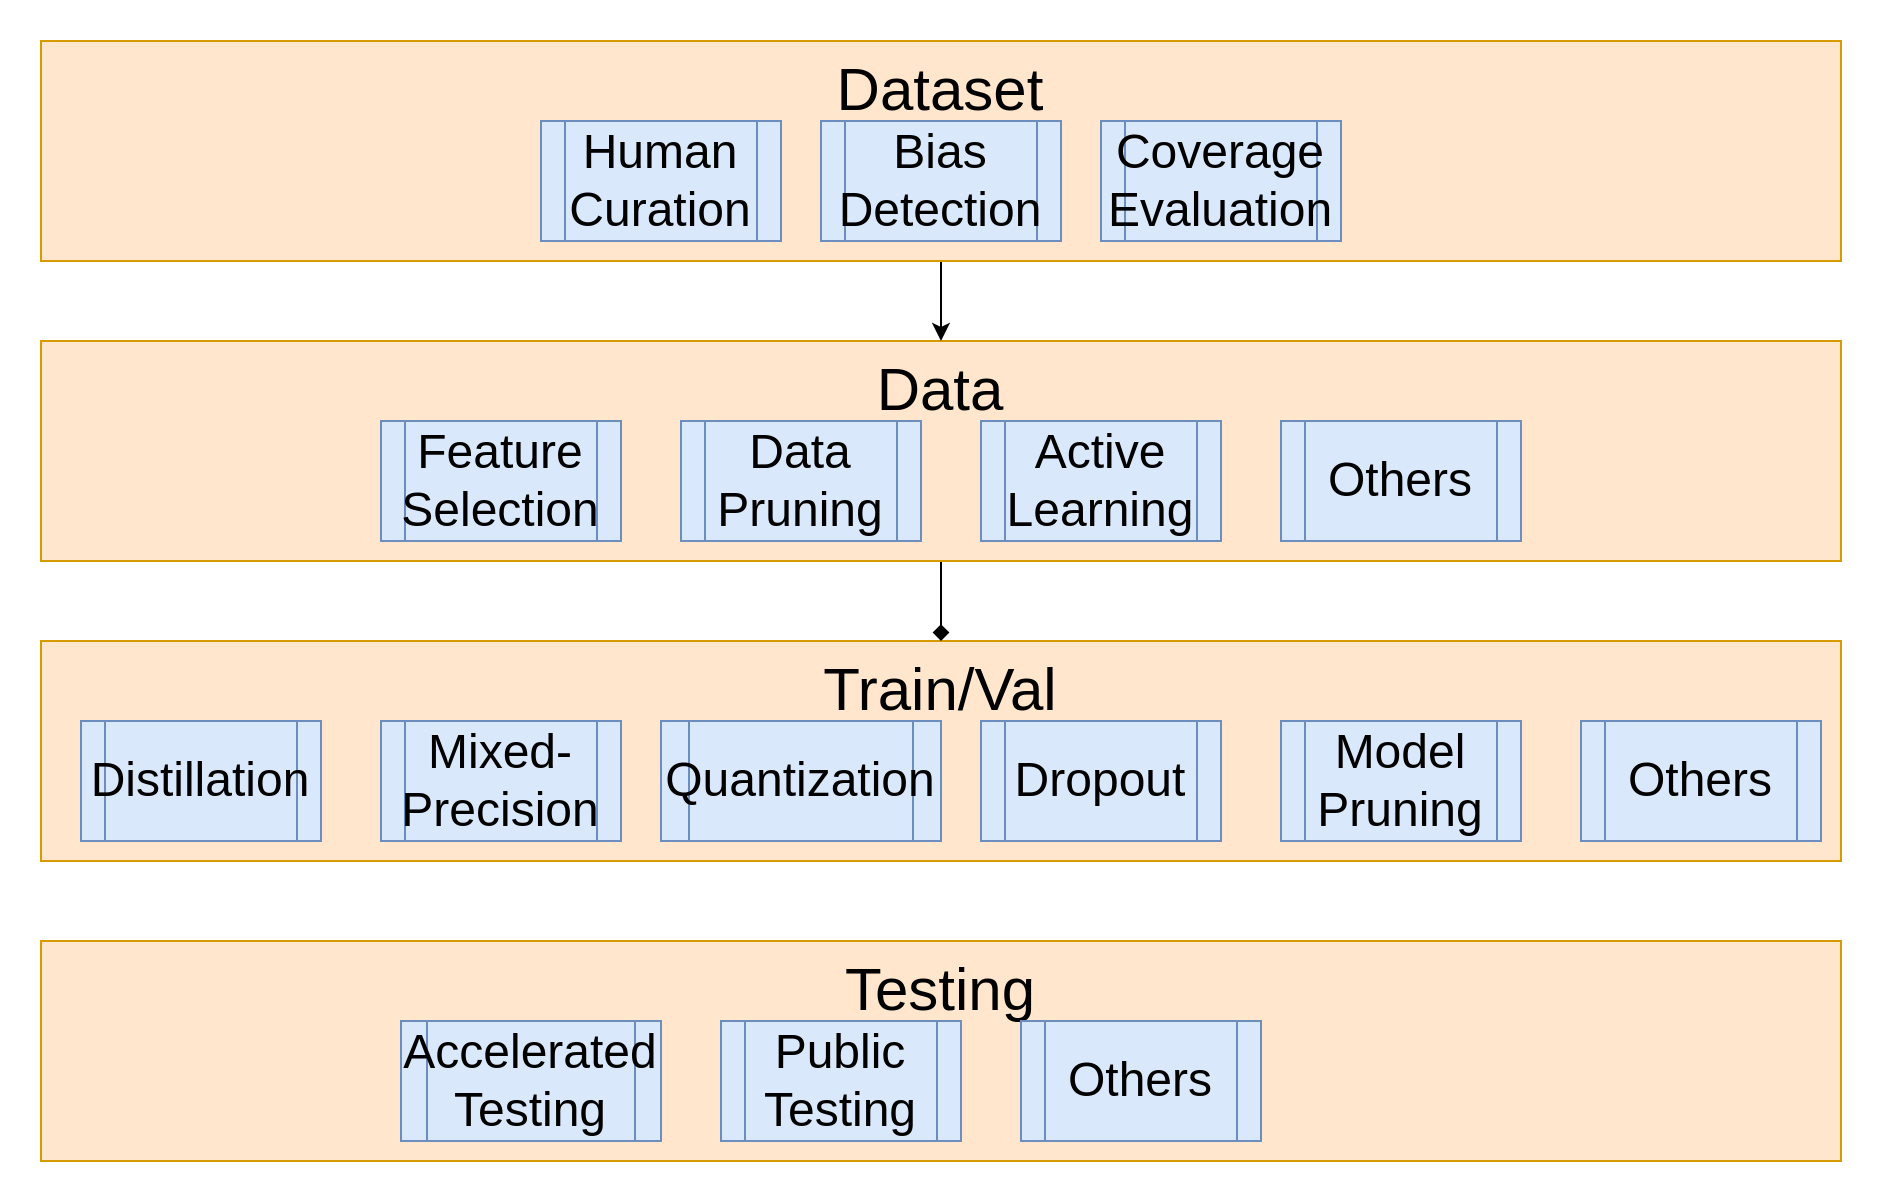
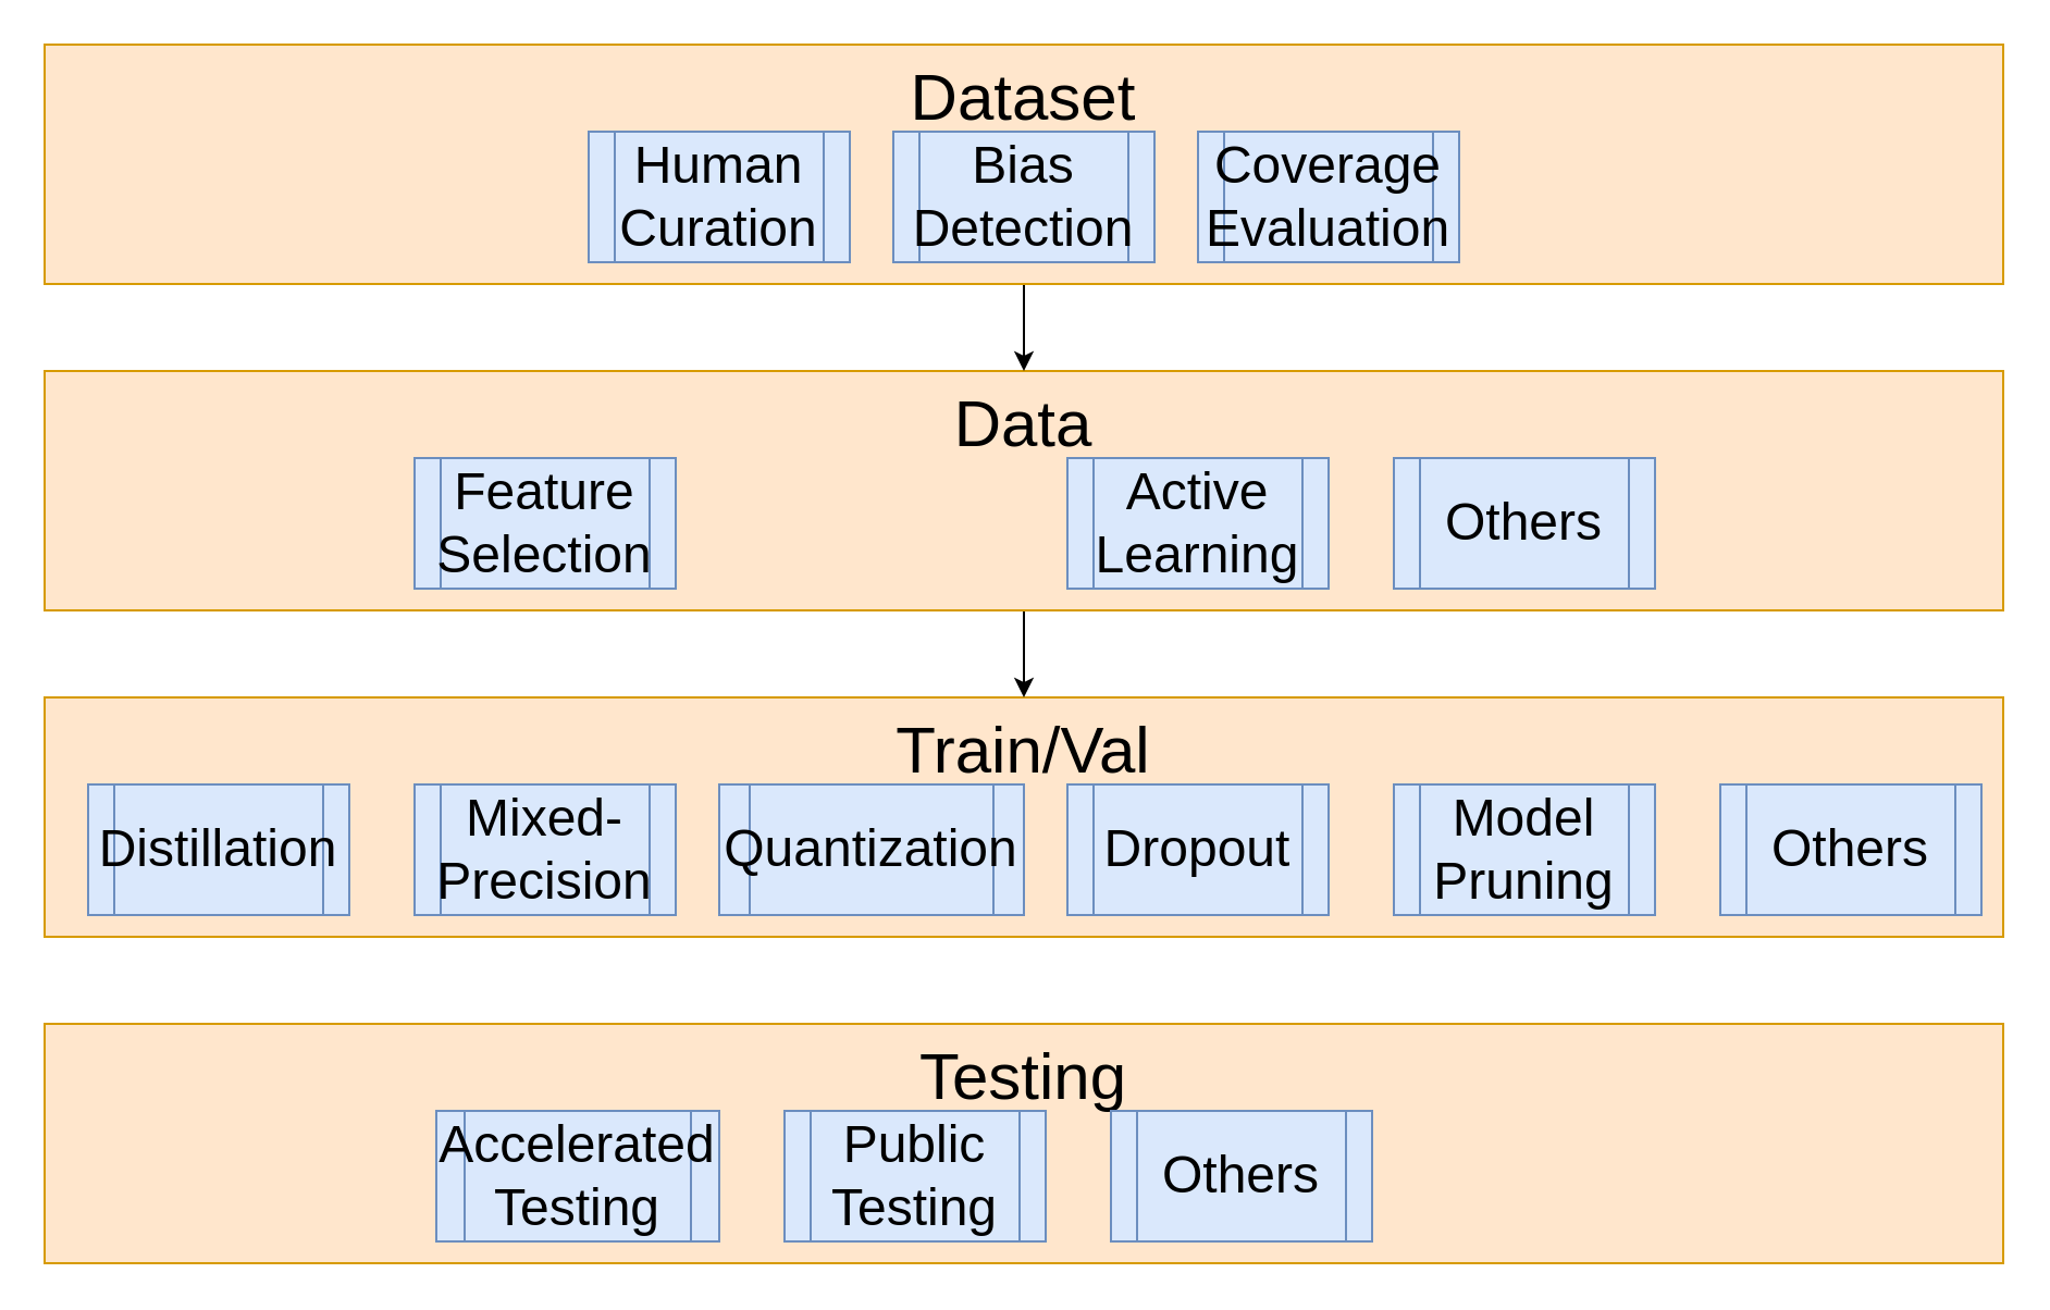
  <mxCell id="0" />
  <mxCell id="1" parent="0" />
  <mxCell id="2" value="Testing" style="rounded=0;whiteSpace=wrap;html=1;fontSize=30;fillColor=#ffe6cc;strokeColor=#d79b00;verticalAlign=top;" parent="1" vertex="1"><mxGeometry x="20" y="470" width="900" height="110" as="geometry" /></mxCell>
  <mxCell id="3" value="Train/Val" style="rounded=0;whiteSpace=wrap;html=1;fontSize=30;fillColor=#ffe6cc;strokeColor=#d79b00;verticalAlign=top;" parent="1" vertex="1"><mxGeometry x="20" y="320" width="900" height="110" as="geometry" /></mxCell>
- <mxCell id="4" style="edgeStyle=orthogonalEdgeStyle;rounded=0;orthogonalLoop=1;jettySize=auto;html=1;exitX=0.5;exitY=1;exitDx=0;exitDy=0;entryX=0.5;entryY=0;entryDx=0;entryDy=0;endArrow=diamond;" parent="1" source="5" target="3" edge="1"><mxGeometry relative="1" as="geometry" /></mxCell>
+ <mxCell id="4" style="edgeStyle=orthogonalEdgeStyle;rounded=0;orthogonalLoop=1;jettySize=auto;html=1;exitX=0.5;exitY=1;exitDx=0;exitDy=0;entryX=0.5;entryY=0;entryDx=0;entryDy=0;" parent="1" source="5" target="3" edge="1"><mxGeometry relative="1" as="geometry" /></mxCell>
  <mxCell id="5" value="Data" style="rounded=0;whiteSpace=wrap;html=1;fontSize=30;fillColor=#ffe6cc;strokeColor=#d79b00;verticalAlign=top;" parent="1" vertex="1"><mxGeometry x="20" y="170" width="900" height="110" as="geometry" /></mxCell>
  <mxCell id="6" value="" style="edgeStyle=orthogonalEdgeStyle;rounded=0;orthogonalLoop=1;jettySize=auto;html=1;" parent="1" source="7" edge="1"><mxGeometry relative="1" as="geometry"><mxPoint x="470" y="170" as="targetPoint" /></mxGeometry></mxCell>
  <mxCell id="7" value="Dataset" style="rounded=0;whiteSpace=wrap;html=1;fontSize=30;fillColor=#ffe6cc;strokeColor=#d79b00;verticalAlign=top;" parent="1" vertex="1"><mxGeometry x="20" y="20" width="900" height="110" as="geometry" /></mxCell>
- <mxCell id="8" value="Data Pruning" style="shape=process;whiteSpace=wrap;html=1;backgroundOutline=1;fontSize=24;fillColor=#dae8fc;strokeColor=#6c8ebf;" parent="1" vertex="1"><mxGeometry x="340" y="210" width="120" height="60" as="geometry" /></mxCell>
  <mxCell id="9" value="Mixed-Precision" style="shape=process;whiteSpace=wrap;html=1;backgroundOutline=1;fontSize=24;fillColor=#dae8fc;strokeColor=#6c8ebf;" parent="1" vertex="1"><mxGeometry x="190" y="360" width="120" height="60" as="geometry" /></mxCell>
  <mxCell id="10" value="Accelerated Testing" style="shape=process;whiteSpace=wrap;html=1;backgroundOutline=1;fontSize=24;fillColor=#dae8fc;strokeColor=#6c8ebf;" parent="1" vertex="1"><mxGeometry x="200" y="510" width="130" height="60" as="geometry" /></mxCell>
  <mxCell id="11" value="Quantization" style="shape=process;whiteSpace=wrap;html=1;backgroundOutline=1;fontSize=24;fillColor=#dae8fc;strokeColor=#6c8ebf;" parent="1" vertex="1"><mxGeometry x="330" y="360" width="140" height="60" as="geometry" /></mxCell>
  <mxCell id="12" value="Feature Selection" style="shape=process;whiteSpace=wrap;html=1;backgroundOutline=1;fontSize=24;fillColor=#dae8fc;strokeColor=#6c8ebf;" parent="1" vertex="1"><mxGeometry x="190" y="210" width="120" height="60" as="geometry" /></mxCell>
  <mxCell id="13" value="Model Pruning" style="shape=process;whiteSpace=wrap;html=1;backgroundOutline=1;fontSize=24;fillColor=#dae8fc;strokeColor=#6c8ebf;" parent="1" vertex="1"><mxGeometry x="640" y="360" width="120" height="60" as="geometry" /></mxCell>
  <mxCell id="14" value="Distillation" style="shape=process;whiteSpace=wrap;html=1;backgroundOutline=1;fontSize=24;fillColor=#dae8fc;strokeColor=#6c8ebf;" parent="1" vertex="1"><mxGeometry x="40" y="360" width="120" height="60" as="geometry" /></mxCell>
  <mxCell id="15" value="Dropout" style="shape=process;whiteSpace=wrap;html=1;backgroundOutline=1;fontSize=24;fillColor=#dae8fc;strokeColor=#6c8ebf;" parent="1" vertex="1"><mxGeometry x="490" y="360" width="120" height="60" as="geometry" /></mxCell>
  <mxCell id="16" value="Public Testing" style="shape=process;whiteSpace=wrap;html=1;backgroundOutline=1;fontSize=24;fillColor=#dae8fc;strokeColor=#6c8ebf;" parent="1" vertex="1"><mxGeometry x="360" y="510" width="120" height="60" as="geometry" /></mxCell>
  <mxCell id="17" value="Others" style="shape=process;whiteSpace=wrap;html=1;backgroundOutline=1;fontSize=24;fillColor=#dae8fc;strokeColor=#6c8ebf;" parent="1" vertex="1"><mxGeometry x="640" y="210" width="120" height="60" as="geometry" /></mxCell>
  <mxCell id="18" value="Others" style="shape=process;whiteSpace=wrap;html=1;backgroundOutline=1;fontSize=24;fillColor=#dae8fc;strokeColor=#6c8ebf;" parent="1" vertex="1"><mxGeometry x="510" y="510" width="120" height="60" as="geometry" /></mxCell>
  <mxCell id="19" value="Active Learning" style="shape=process;whiteSpace=wrap;html=1;backgroundOutline=1;fontSize=24;fillColor=#dae8fc;strokeColor=#6c8ebf;" vertex="1" parent="1"><mxGeometry x="490" y="210" width="120" height="60" as="geometry" /></mxCell>
  <mxCell id="20" value="Human Curation" style="shape=process;whiteSpace=wrap;html=1;backgroundOutline=1;fontSize=24;fillColor=#dae8fc;strokeColor=#6c8ebf;" vertex="1" parent="1"><mxGeometry x="270" y="60" width="120" height="60" as="geometry" /></mxCell>
  <mxCell id="21" value="Others" style="shape=process;whiteSpace=wrap;html=1;backgroundOutline=1;fontSize=24;fillColor=#dae8fc;strokeColor=#6c8ebf;" vertex="1" parent="1"><mxGeometry x="790" y="360" width="120" height="60" as="geometry" /></mxCell>
  <mxCell id="22" value="Bias Detection" style="shape=process;whiteSpace=wrap;html=1;backgroundOutline=1;fontSize=24;fillColor=#dae8fc;strokeColor=#6c8ebf;" vertex="1" parent="1"><mxGeometry x="410" y="60" width="120" height="60" as="geometry" /></mxCell>
  <mxCell id="23" value="Coverage Evaluation" style="shape=process;whiteSpace=wrap;html=1;backgroundOutline=1;fontSize=24;fillColor=#dae8fc;strokeColor=#6c8ebf;" vertex="1" parent="1"><mxGeometry x="550" y="60" width="120" height="60" as="geometry" /></mxCell>
